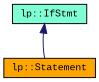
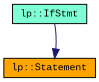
  digraph {
    fontname="Liberation Mono"
    node [color=black fontname="Liberation Mono" fontsize=10 shape=record style=filled]
    n1 [fillcolor=aquamarine fontcolor=black height=0.2 label="lp::IfStmt" width=0.4]
    n2 [fillcolor=orange height=0.2 label="lp::Statement" width=0.4]
-   n1 -> n2 [color=midnightblue dir=back fontname="Liberation Mono" fontsize=10 labelfontname=Helvetica labelfontsize=10 style=solid]
+   n2 -> n1 [color=midnightblue dir=back fontname="Liberation Mono" fontsize=10 labelfontname=Helvetica labelfontsize=10 style=solid]
  }
